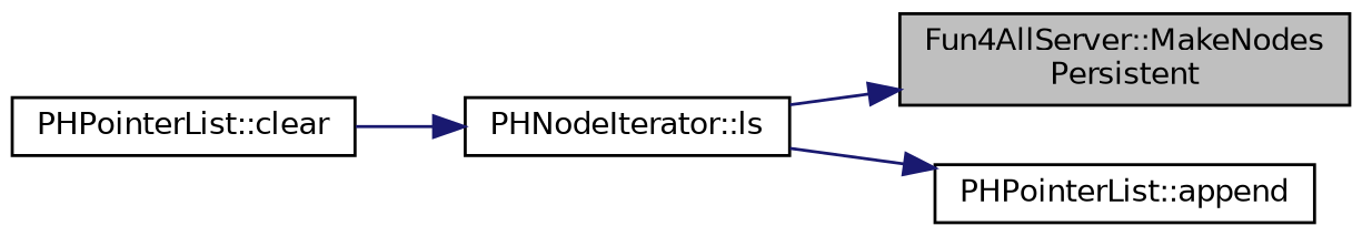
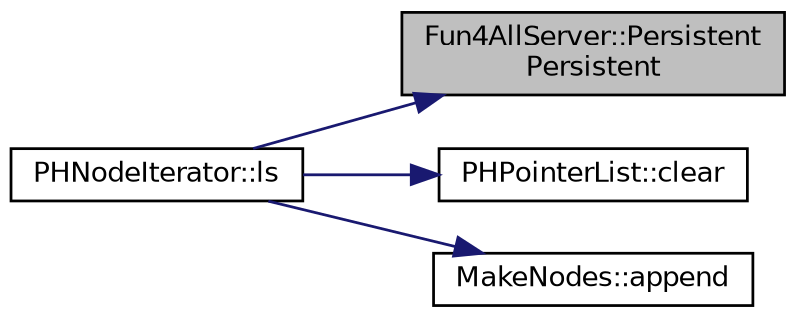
  digraph {
    fontname="DejaVu Sans"
    rankdir=LR
    node [color=black fontname="DejaVu Sans" fontsize=10 shape=record]
    edge [color=midnightblue fontname="DejaVu Sans" fontsize=10 labelfontname=FreeSans labelfontsize=10 style=solid]
-   n1 [fillcolor=grey75 fontcolor=black height=0.2 label="Fun4AllServer::MakeNodes\lPersistent" style=filled width=0.4]
+   n1 [fillcolor=grey75 fontcolor=black height=0.2 label="Fun4AllServer::Persistent\lPersistent" style=filled width=0.4]
    n2 [height=0.2 label="PHNodeIterator::ls" width=0.4]
    n3 [height=0.2 label="PHPointerList::clear" width=0.4]
-   n4 [height=0.2 label="PHPointerList::append" width=0.4]
+   n4 [height=0.2 label="MakeNodes::append" width=0.4]
    n2 -> n1
-   n3 -> n2
+   n2 -> n3
    n2 -> n4
  }
